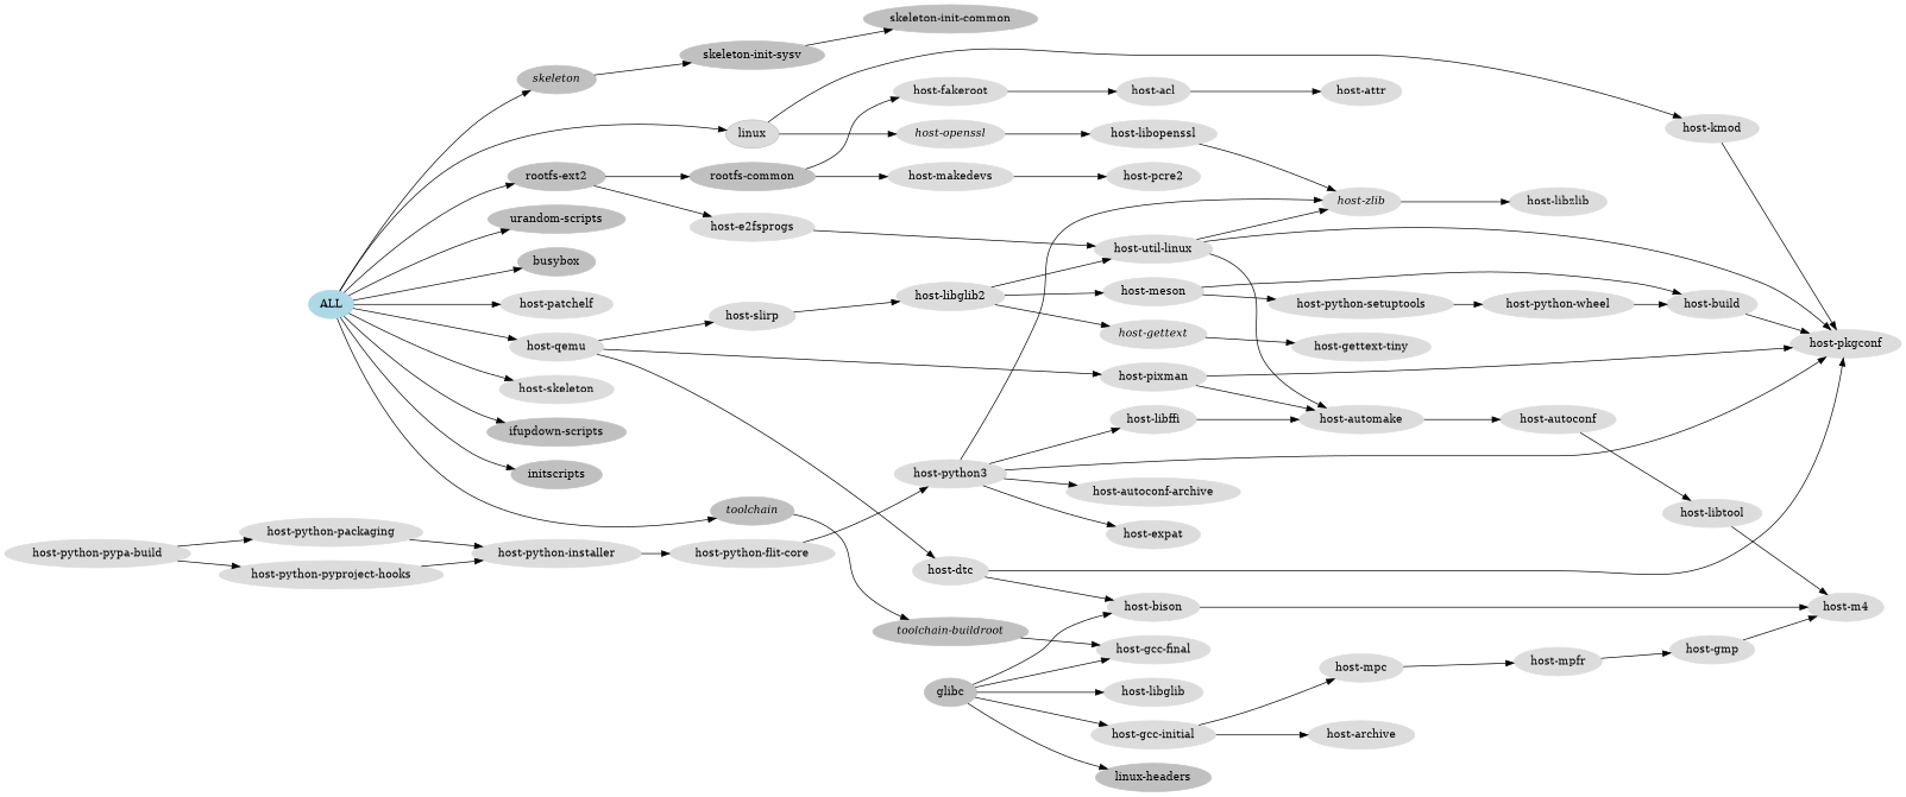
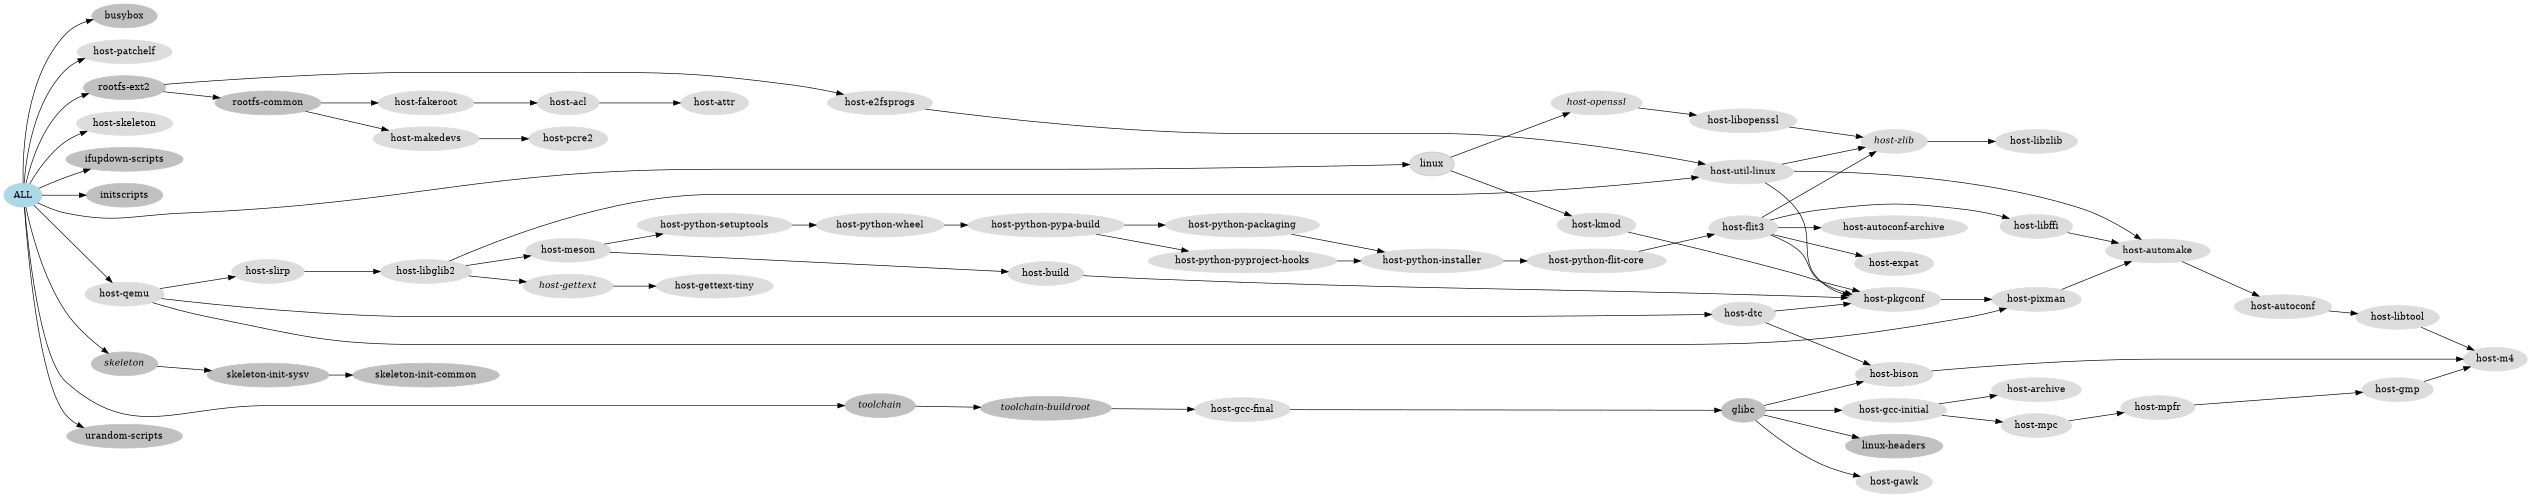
  digraph {
    rankdir=LR
    node [color=gainsboro style=filled]
    edge [dir=forward]
    n1 [color=lightblue label=ALL]
    n2 [color=grey label=busybox]
    n3 [label="host-patchelf"]
    n4 [label="host-qemu"]
    n5 [label="host-skeleton"]
    n6 [color=grey label="ifupdown-scripts"]
    n7 [color=grey label=initscripts]
    n8 [color=grey fillcolor=gainsboro label=linux]
    n9 [color=grey label="rootfs-ext2"]
    n10 [color=grey label=<<I>skeleton</I>>]
    n11 [color=grey label=<<I>toolchain</I>>]
    n12 [color=grey label="urandom-scripts"]
    n13 [label="host-dtc"]
    n14 [label="host-pixman"]
    n15 [label="host-slirp"]
    n16 [label="host-kmod"]
    n17 [label=<<I>host-openssl</I>>]
    n18 [label="host-e2fsprogs"]
    n19 [color=grey label="rootfs-common"]
    n20 [color=grey label="skeleton-init-sysv"]
    n21 [color=grey label=<<I>toolchain-buildroot</I>>]
    n22 [label="host-bison"]
    n23 [label="host-pkgconf"]
    n24 [label="host-automake"]
    n25 [label="host-libglib2"]
    n26 [label="host-m4"]
    n27 [label="host-autoconf"]
    n28 [label=<<I>host-gettext</I>>]
    n29 [label="host-gettext-tiny"]
    n30 [label="host-libtool"]
    n31 [label="host-meson"]
    n32 [label="host-util-linux"]
    n33 [label="host-build"]
    n34 [label="host-python-setuptools"]
    n35 [label="host-pcre2"]
    n36 [label=<<I>host-zlib</I>>]
    n37 [label="host-python-wheel"]
    n38 [label="host-python-pypa-build"]
    n39 [label="host-python-packaging"]
    n40 [label="host-python-pyproject-hooks"]
    n41 [label="host-python-installer"]
    n42 [label="host-python-flit-core"]
-   n43 [label="host-python3"]
+   n43 [label="host-flit3"]
    n44 [label="host-autoconf-archive"]
    n45 [label="host-expat"]
    n46 [label="host-libffi"]
    n47 [label="host-libzlib"]
    n48 [label="host-libopenssl"]
    n49 [label="host-fakeroot"]
    n50 [label="host-makedevs"]
    n51 [label="host-acl"]
    n52 [label="host-attr"]
    n53 [color=grey label="skeleton-init-common"]
    n54 [label="host-gcc-final"]
    n55 [color=grey label=glibc]
-   n56 [label="host-libglib"]
+   n56 [label="host-gawk"]
    n57 [label="host-gcc-initial"]
    n58 [color=grey label="linux-headers"]
    n59 [label="host-archive"]
    n60 [label="host-mpc"]
    n61 [label="host-mpfr"]
    n62 [label="host-gmp"]
    n1 -> n2
    n1 -> n3
    n1 -> n4
    n1 -> n5
    n1 -> n6
    n1 -> n7
    n1 -> n8
    n1 -> n9
    n1 -> n10
    n1 -> n11
    n1 -> n12
    n4 -> n13
    n4 -> n14
    n4 -> n15
    n8 -> n16
    n8 -> n17
    n9 -> n18
    n9 -> n19
    n10 -> n20
    n11 -> n21
    n13 -> n22
    n13 -> n23
-   n14 -> n23
+   n23 -> n14
    n14 -> n24
    n15 -> n25
    n16 -> n23
    n17 -> n48
    n18 -> n32
    n19 -> n49
    n19 -> n50
    n20 -> n53
    n21 -> n54
    n22 -> n26
    n24 -> n27
    n25 -> n28
    n25 -> n31
    n25 -> n32
    n27 -> n30
    n28 -> n29
    n30 -> n26
    n31 -> n33
    n31 -> n34
    n32 -> n23
    n32 -> n24
    n32 -> n36
    n33 -> n23
    n34 -> n37
    n36 -> n47
-   n37 -> n33
+   n37 -> n38
    n38 -> n39
    n38 -> n40
    n39 -> n41
    n40 -> n41
    n41 -> n42
    n42 -> n43
    n43 -> n23
    n43 -> n36
    n43 -> n44
    n43 -> n45
    n43 -> n46
    n46 -> n24
    n48 -> n36
    n49 -> n51
    n50 -> n35
    n51 -> n52
-   n55 -> n54
+   n54 -> n55
    n55 -> n22
    n55 -> n56
    n55 -> n57
    n55 -> n58
    n57 -> n59
    n57 -> n60
    n60 -> n61
    n61 -> n62
    n62 -> n26
  }
